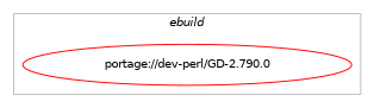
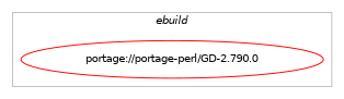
  digraph {
    compound=true
    concentrate=true
    fontname=Helvetica
    fontsize=10
    newrank=true
    rankdir=TB
    ranksep=1.5
-   n1 [color=red fontname=Helvetica fontsize=10 label="portage://dev-perl/GD-2.790.0" width=4]
+   n1 [color=red fontname=Helvetica fontsize=10 label="portage://portage-perl/GD-2.790.0" width=4]
    subgraph cluster_1 {
      color=gray
      label=<<i>ebuild</i>>
      n1
    }
    subgraph cluster_2 {
      color=gray
      label=<<i>dependencies</i>>
      subgraph cluster_3 {
        color=gray
        fillcolor="#eeeeee"
        label=<<i>compile</i>>
        style=filled
      }
      subgraph cluster_4 {
        color=gray
        fillcolor="#eeeeee"
        label=<<i>compile and run</i>>
        style=filled
      }
      subgraph cluster_5 {
        color=gray
        fillcolor="#eeeeee"
        label=<<i>run</i>>
        style=filled
      }
    }
    subgraph cluster_6 {
      color=gray
      label=<<i>candidates</i>>
      rank=same
    }
  }
